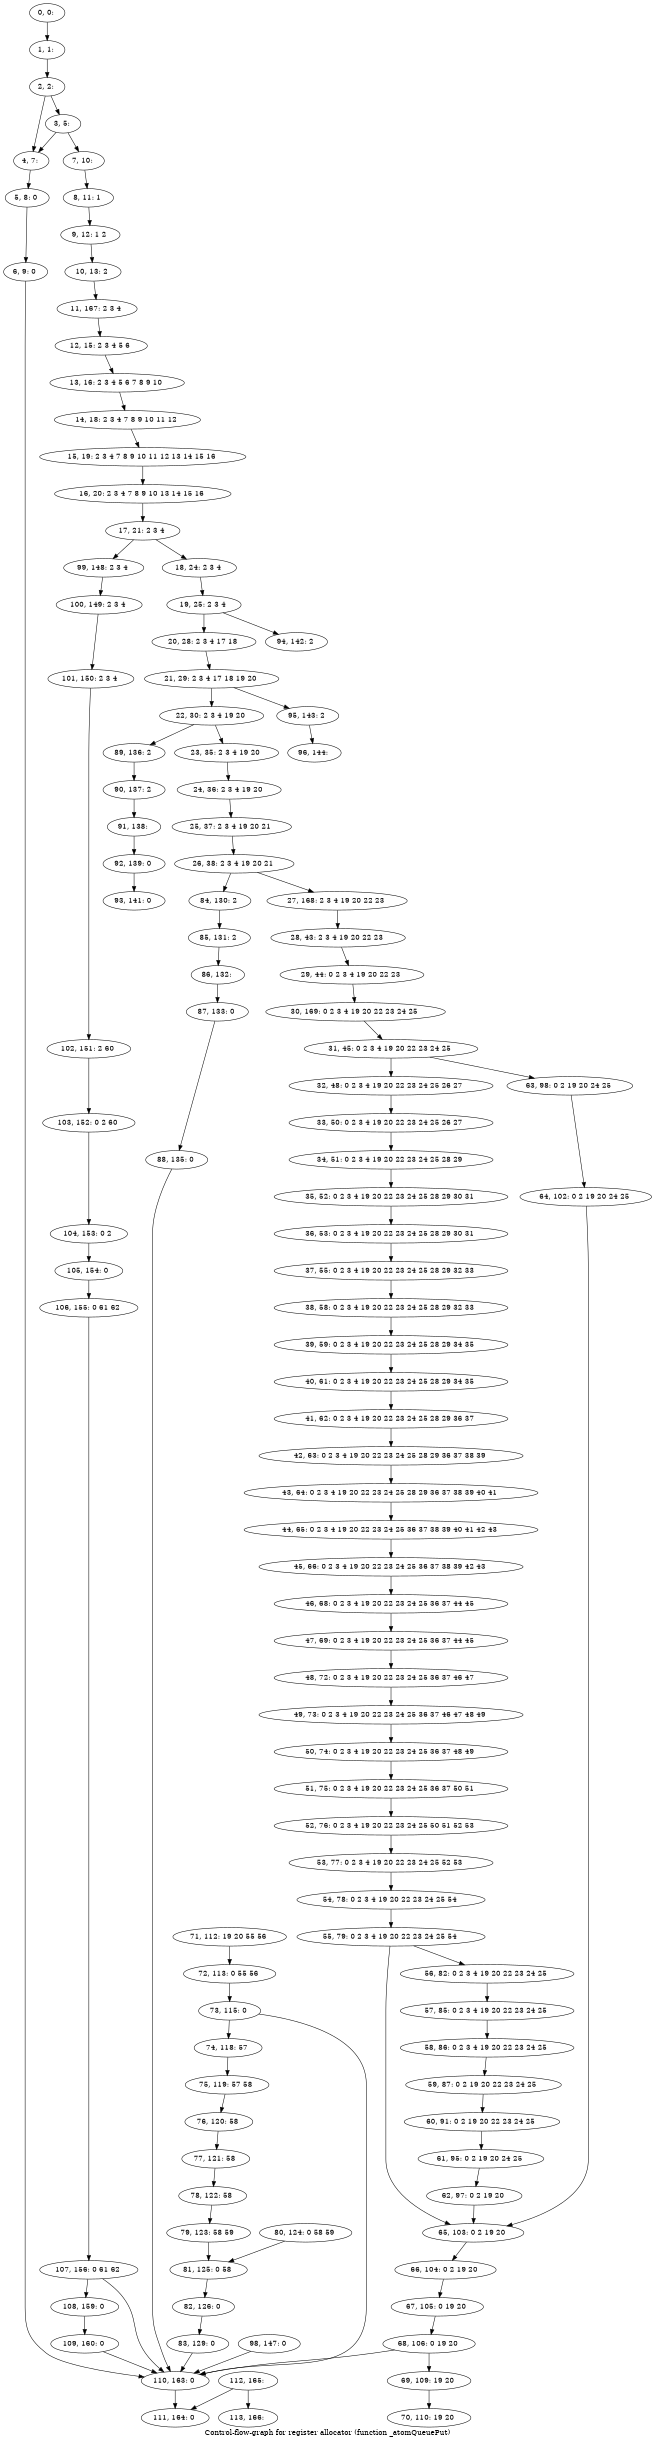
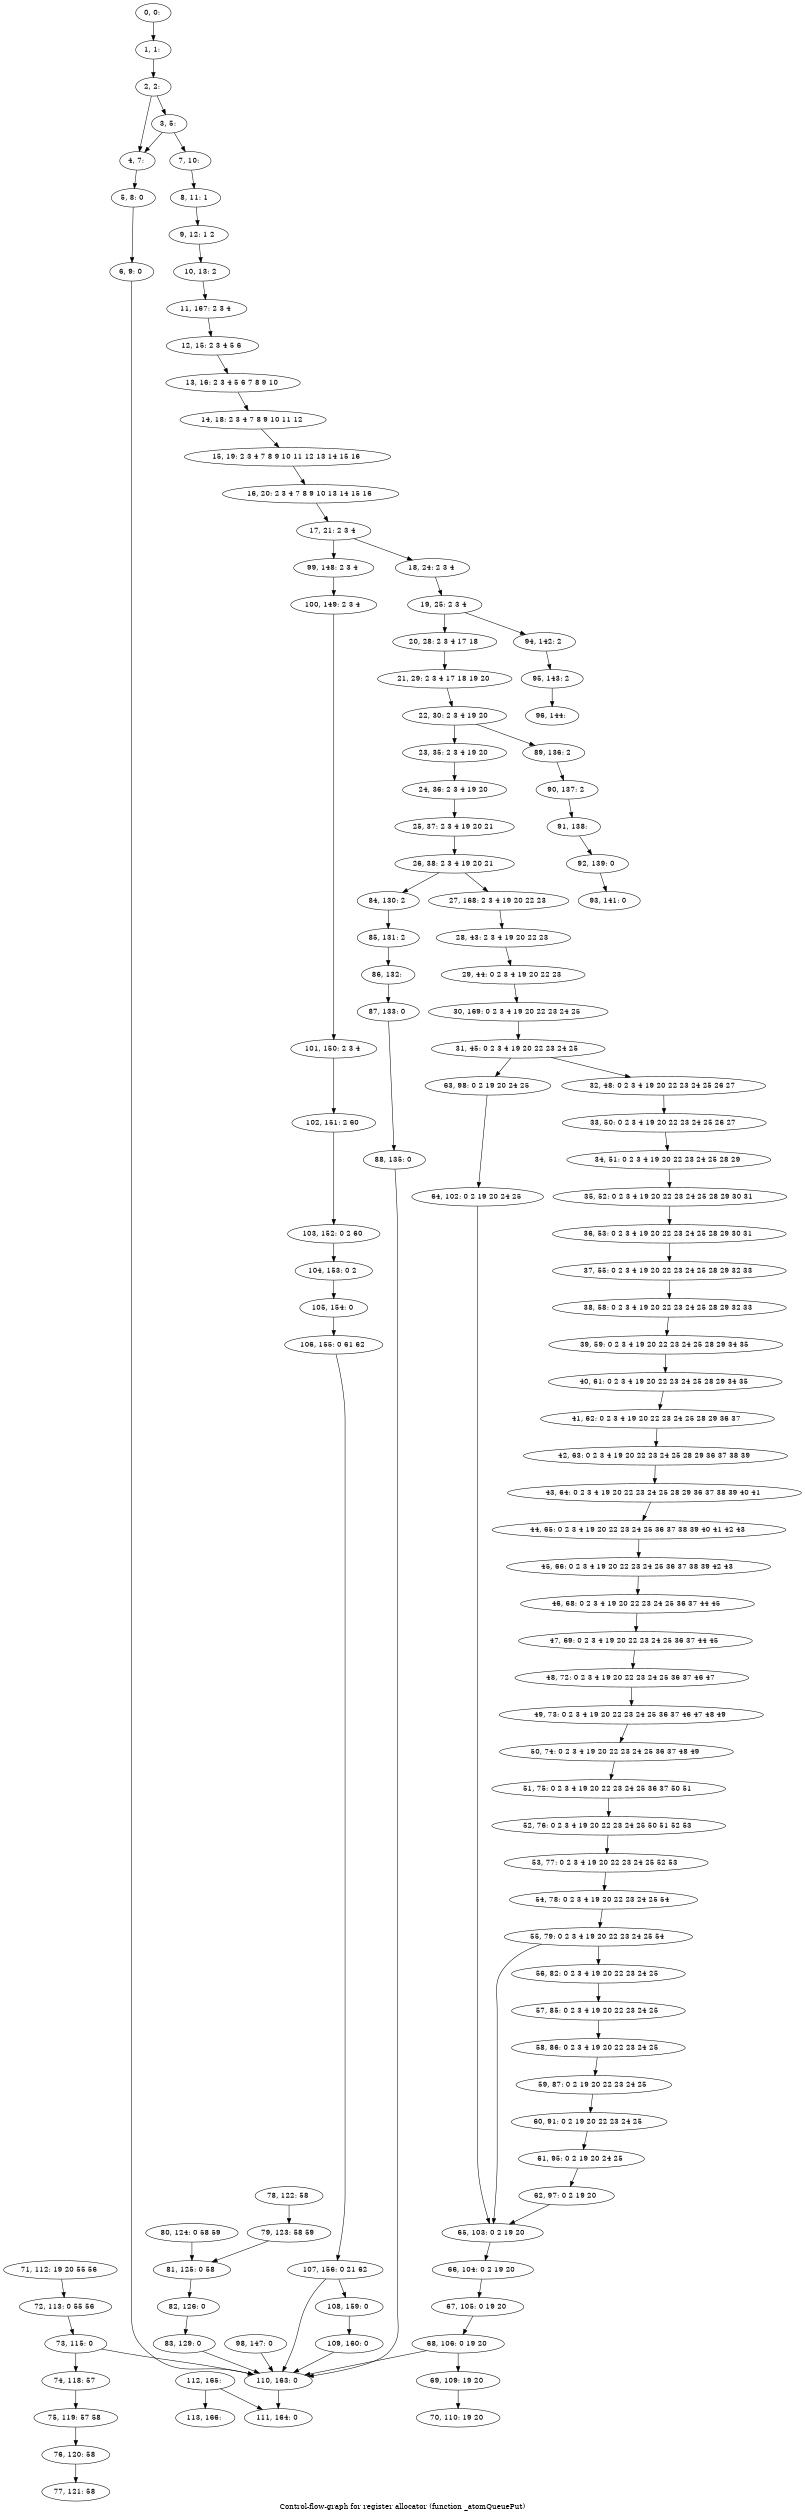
  digraph {
    label="Control-flow-graph for register allocator (function _atomQueuePut)"
    n1 [label="0, 0: "]
    n2 [label="1, 1: "]
    n3 [label="2, 2: "]
    n4 [label="3, 5: "]
    n5 [label="4, 7: "]
    n6 [label="7, 10: "]
    n7 [label="5, 8: 0 "]
    n8 [label="8, 11: 1 "]
    n9 [label="6, 9: 0 "]
    n10 [label="110, 163: 0 "]
    n11 [label="111, 164: 0 "]
    n12 [label="9, 12: 1 2 "]
    n13 [label="10, 13: 2 "]
    n14 [label="11, 167: 2 3 4 "]
    n15 [label="12, 15: 2 3 4 5 6 "]
    n16 [label="13, 16: 2 3 4 5 6 7 8 9 10 "]
    n17 [label="14, 18: 2 3 4 7 8 9 10 11 12 "]
    n18 [label="15, 19: 2 3 4 7 8 9 10 11 12 13 14 15 16 "]
    n19 [label="16, 20: 2 3 4 7 8 9 10 13 14 15 16 "]
    n20 [label="17, 21: 2 3 4 "]
    n21 [label="18, 24: 2 3 4 "]
    n22 [label="99, 148: 2 3 4 "]
    n23 [label="19, 25: 2 3 4 "]
    n24 [label="100, 149: 2 3 4 "]
    n25 [label="20, 28: 2 3 4 17 18 "]
    n26 [label="94, 142: 2 "]
    n27 [label="21, 29: 2 3 4 17 18 19 20 "]
    n28 [label="95, 143: 2 "]
    n29 [label="22, 30: 2 3 4 19 20 "]
    n30 [label="23, 35: 2 3 4 19 20 "]
    n31 [label="89, 136: 2 "]
    n32 [label="24, 36: 2 3 4 19 20 "]
    n33 [label="90, 137: 2 "]
    n34 [label="25, 37: 2 3 4 19 20 21 "]
    n35 [label="26, 38: 2 3 4 19 20 21 "]
    n36 [label="27, 168: 2 3 4 19 20 22 23 "]
    n37 [label="84, 130: 2 "]
    n38 [label="28, 43: 2 3 4 19 20 22 23 "]
    n39 [label="85, 131: 2 "]
    n40 [label="29, 44: 0 2 3 4 19 20 22 23 "]
    n41 [label="30, 169: 0 2 3 4 19 20 22 23 24 25 "]
    n42 [label="31, 45: 0 2 3 4 19 20 22 23 24 25 "]
    n43 [label="32, 48: 0 2 3 4 19 20 22 23 24 25 26 27 "]
    n44 [label="63, 98: 0 2 19 20 24 25 "]
    n45 [label="33, 50: 0 2 3 4 19 20 22 23 24 25 26 27 "]
    n46 [label="64, 102: 0 2 19 20 24 25 "]
    n47 [label="34, 51: 0 2 3 4 19 20 22 23 24 25 28 29 "]
    n48 [label="35, 52: 0 2 3 4 19 20 22 23 24 25 28 29 30 31 "]
    n49 [label="36, 53: 0 2 3 4 19 20 22 23 24 25 28 29 30 31 "]
    n50 [label="37, 55: 0 2 3 4 19 20 22 23 24 25 28 29 32 33 "]
    n51 [label="38, 58: 0 2 3 4 19 20 22 23 24 25 28 29 32 33 "]
    n52 [label="39, 59: 0 2 3 4 19 20 22 23 24 25 28 29 34 35 "]
    n53 [label="40, 61: 0 2 3 4 19 20 22 23 24 25 28 29 34 35 "]
    n54 [label="41, 62: 0 2 3 4 19 20 22 23 24 25 28 29 36 37 "]
    n55 [label="42, 63: 0 2 3 4 19 20 22 23 24 25 28 29 36 37 38 39 "]
    n56 [label="43, 64: 0 2 3 4 19 20 22 23 24 25 28 29 36 37 38 39 40 41 "]
    n57 [label="44, 65: 0 2 3 4 19 20 22 23 24 25 36 37 38 39 40 41 42 43 "]
    n58 [label="45, 66: 0 2 3 4 19 20 22 23 24 25 36 37 38 39 42 43 "]
    n59 [label="46, 68: 0 2 3 4 19 20 22 23 24 25 36 37 44 45 "]
    n60 [label="47, 69: 0 2 3 4 19 20 22 23 24 25 36 37 44 45 "]
    n61 [label="48, 72: 0 2 3 4 19 20 22 23 24 25 36 37 46 47 "]
    n62 [label="49, 73: 0 2 3 4 19 20 22 23 24 25 36 37 46 47 48 49 "]
    n63 [label="50, 74: 0 2 3 4 19 20 22 23 24 25 36 37 48 49 "]
    n64 [label="51, 75: 0 2 3 4 19 20 22 23 24 25 36 37 50 51 "]
    n65 [label="52, 76: 0 2 3 4 19 20 22 23 24 25 50 51 52 53 "]
    n66 [label="53, 77: 0 2 3 4 19 20 22 23 24 25 52 53 "]
    n67 [label="54, 78: 0 2 3 4 19 20 22 23 24 25 54 "]
    n68 [label="55, 79: 0 2 3 4 19 20 22 23 24 25 54 "]
    n69 [label="56, 82: 0 2 3 4 19 20 22 23 24 25 "]
    n70 [label="65, 103: 0 2 19 20 "]
    n71 [label="57, 85: 0 2 3 4 19 20 22 23 24 25 "]
    n72 [label="66, 104: 0 2 19 20 "]
    n73 [label="58, 86: 0 2 3 4 19 20 22 23 24 25 "]
    n74 [label="59, 87: 0 2 19 20 22 23 24 25 "]
    n75 [label="60, 91: 0 2 19 20 22 23 24 25 "]
    n76 [label="61, 95: 0 2 19 20 24 25 "]
    n77 [label="62, 97: 0 2 19 20 "]
    n78 [label="67, 105: 0 19 20 "]
    n79 [label="68, 106: 0 19 20 "]
    n80 [label="69, 109: 19 20 "]
    n81 [label="70, 110: 19 20 "]
    n82 [label="71, 112: 19 20 55 56 "]
    n83 [label="72, 113: 0 55 56 "]
    n84 [label="73, 115: 0 "]
    n85 [label="74, 118: 57 "]
    n86 [label="75, 119: 57 58 "]
    n87 [label="76, 120: 58 "]
    n88 [label="77, 121: 58 "]
    n89 [label="78, 122: 58 "]
    n90 [label="79, 123: 58 59 "]
    n91 [label="81, 125: 0 58 "]
    n92 [label="80, 124: 0 58 59 "]
    n93 [label="82, 126: 0 "]
    n94 [label="83, 129: 0 "]
    n95 [label="86, 132: "]
    n96 [label="87, 133: 0 "]
    n97 [label="88, 135: 0 "]
    n98 [label="91, 138: "]
    n99 [label="92, 139: 0 "]
    n100 [label="93, 141: 0 "]
    n101 [label="96, 144: "]
    n102 [label="98, 147: 0 "]
    n103 [label="101, 150: 2 3 4 "]
    n104 [label="102, 151: 2 60 "]
    n105 [label="103, 152: 0 2 60 "]
    n106 [label="104, 153: 0 2 "]
    n107 [label="105, 154: 0 "]
    n108 [label="106, 155: 0 61 62 "]
-   n109 [label="107, 156: 0 61 62 "]
+   n109 [label="107, 156: 0 21 62"]
    n110 [label="108, 159: 0 "]
    n111 [label="109, 160: 0 "]
    n112 [label="112, 165: "]
    n113 [label="113, 166: "]
    n1 -> n2
    n2 -> n3
    n3 -> n4
    n3 -> n5
    n4 -> n5
    n4 -> n6
    n5 -> n7
    n6 -> n8
    n7 -> n9
    n8 -> n12
    n9 -> n10
    n10 -> n11
    n12 -> n13
    n13 -> n14
    n14 -> n15
    n15 -> n16
    n16 -> n17
    n17 -> n18
    n18 -> n19
    n19 -> n20
    n20 -> n21
    n20 -> n22
    n21 -> n23
    n22 -> n24
    n23 -> n25
    n23 -> n26
    n24 -> n103
    n25 -> n27
-   n27 -> n28
+   n26 -> n28
    n27 -> n29
    n28 -> n101
    n29 -> n30
    n29 -> n31
    n30 -> n32
    n31 -> n33
    n32 -> n34
    n33 -> n98
    n34 -> n35
    n35 -> n36
    n35 -> n37
    n36 -> n38
    n37 -> n39
    n38 -> n40
    n39 -> n95
    n40 -> n41
    n41 -> n42
    n42 -> n43
    n42 -> n44
    n43 -> n45
    n44 -> n46
    n45 -> n47
    n46 -> n70
    n47 -> n48
    n48 -> n49
    n49 -> n50
    n50 -> n51
    n51 -> n52
    n52 -> n53
    n53 -> n54
    n54 -> n55
    n55 -> n56
    n56 -> n57
    n57 -> n58
    n58 -> n59
    n59 -> n60
    n60 -> n61
    n61 -> n62
    n62 -> n63
    n63 -> n64
    n64 -> n65
    n65 -> n66
    n66 -> n67
    n67 -> n68
    n68 -> n69
    n68 -> n70
    n69 -> n71
    n70 -> n72
    n71 -> n73
    n72 -> n78
    n73 -> n74
    n74 -> n75
    n75 -> n76
    n76 -> n77
    n77 -> n70
    n78 -> n79
    n79 -> n10
    n79 -> n80
    n80 -> n81
    n82 -> n83
    n83 -> n84
    n84 -> n10
    n84 -> n85
    n85 -> n86
    n86 -> n87
    n87 -> n88
-   n88 -> n89
    n89 -> n90
    n90 -> n91
    n91 -> n93
    n92 -> n91
    n93 -> n94
    n94 -> n10
    n95 -> n96
    n96 -> n97
    n97 -> n10
    n98 -> n99
    n99 -> n100
    n102 -> n10
    n103 -> n104
    n104 -> n105
    n105 -> n106
    n106 -> n107
    n107 -> n108
    n108 -> n109
    n109 -> n10
    n109 -> n110
    n110 -> n111
    n111 -> n10
    n112 -> n11
    n112 -> n113
  }
